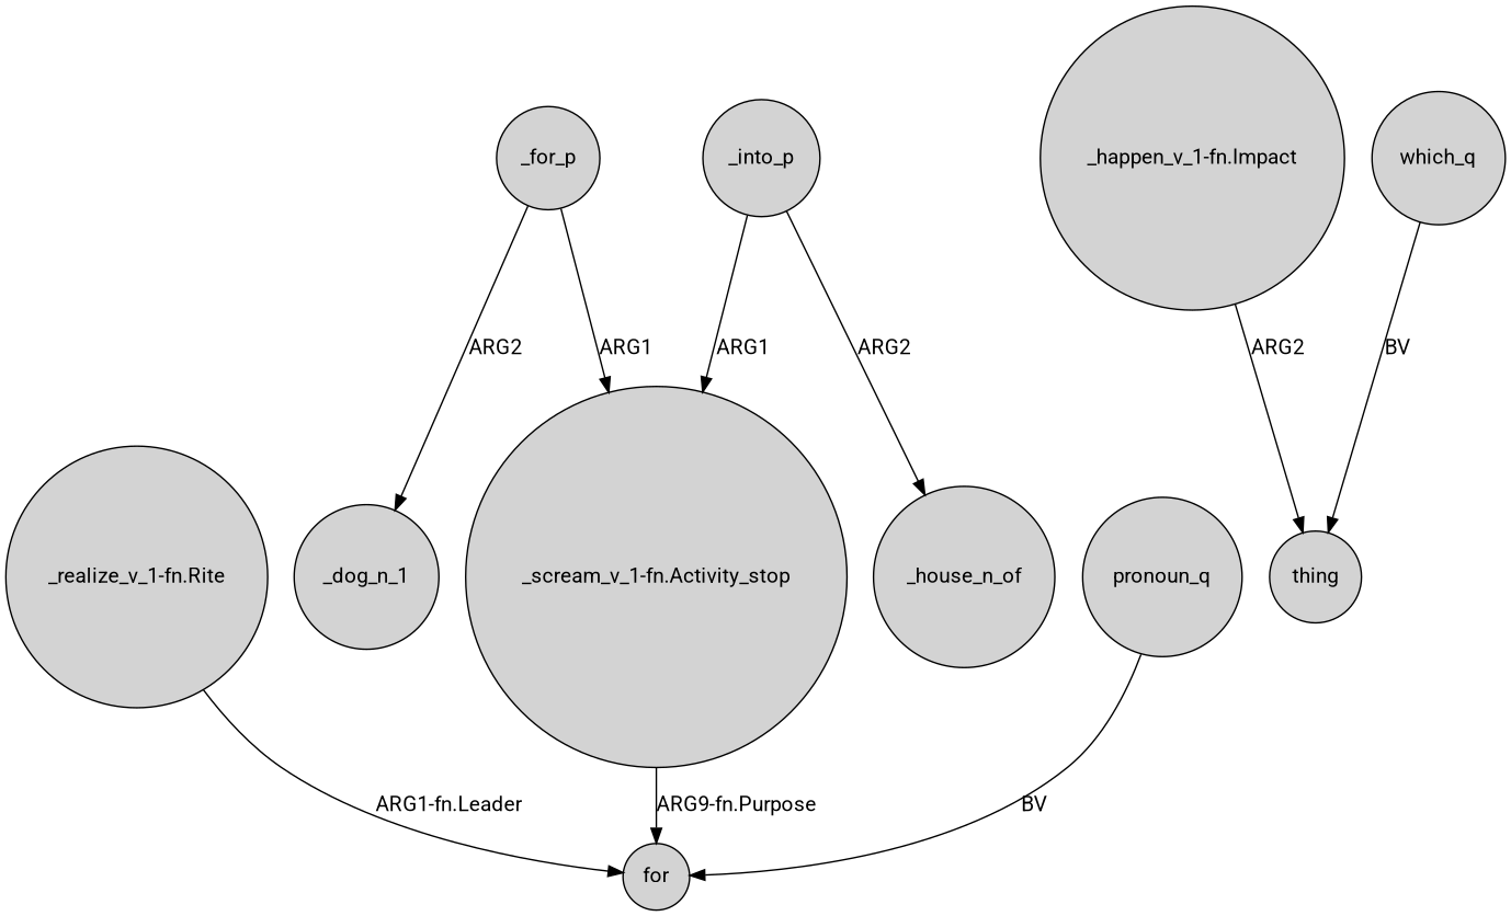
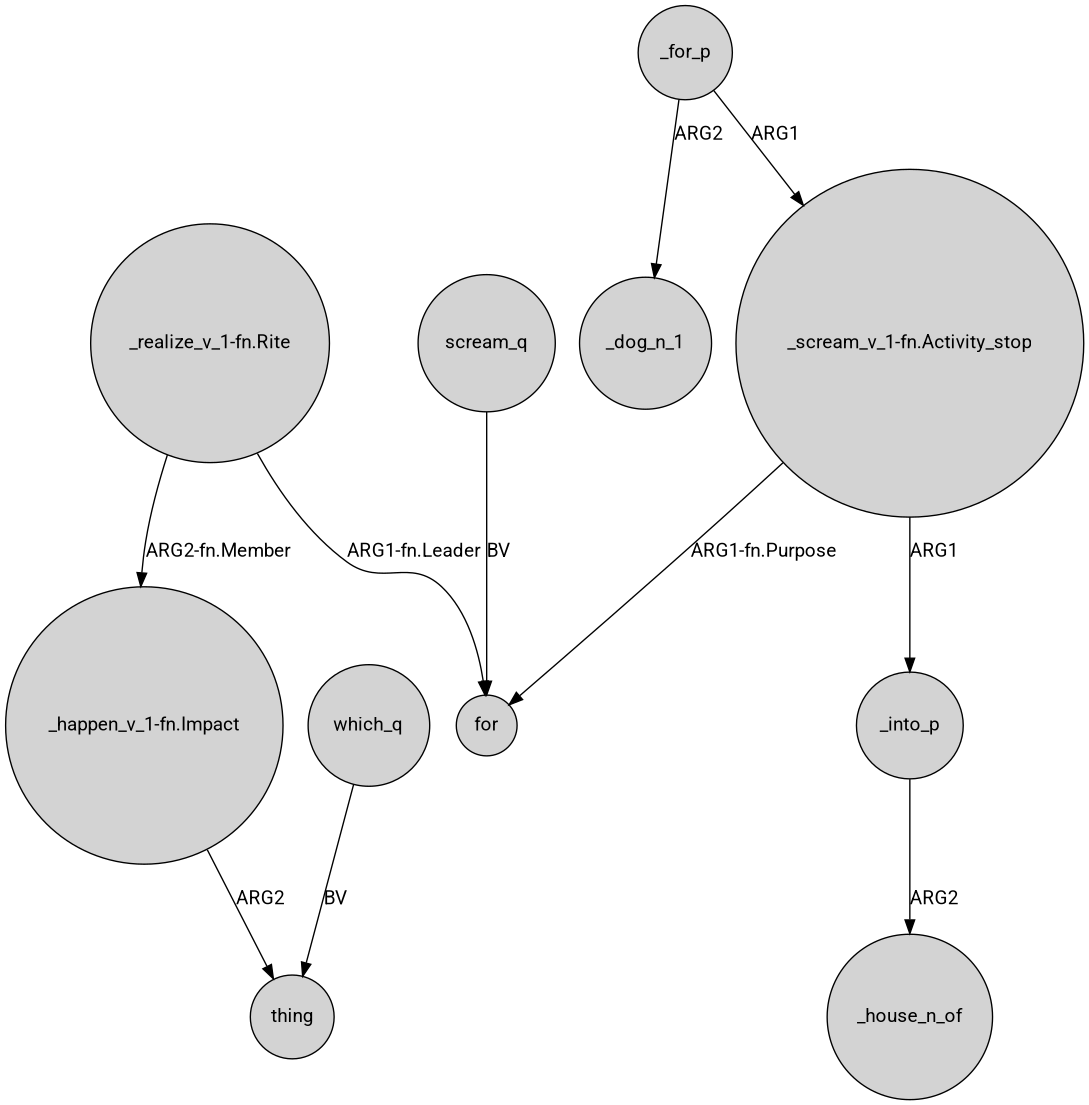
  digraph {
    fontname=Roboto
    node [fontname=Roboto shape=circle style=filled]
    edge [fontname=Roboto]
    "_realize_v_1-fn.Rite"
    "_happen_v_1-fn.Impact"
    n3 [label=for]
    thing
    which_q
    _for_p
    "_scream_v_1-fn.Activity_stop"
    _dog_n_1
    _into_p
    _house_n_of
-   pronoun_q
+   pronoun_q [label=scream_q]
+   "_realize_v_1-fn.Rite" -> "_happen_v_1-fn.Impact" [label="ARG2-fn.Member"]
    "_realize_v_1-fn.Rite" -> n3 [label="ARG1-fn.Leader"]
    "_happen_v_1-fn.Impact" -> thing [label=ARG2]
    which_q -> thing [label=BV]
    _for_p -> "_scream_v_1-fn.Activity_stop" [label=ARG1]
    _for_p -> _dog_n_1 [label=ARG2]
-   "_scream_v_1-fn.Activity_stop" -> n3 [label="ARG9-fn.Purpose"]
-   _into_p -> "_scream_v_1-fn.Activity_stop" [label=ARG1]
+   "_scream_v_1-fn.Activity_stop" -> n3 [label="ARG1-fn.Purpose"]
+   "_scream_v_1-fn.Activity_stop" -> _into_p [label=ARG1]
    _into_p -> _house_n_of [label=ARG2]
    pronoun_q -> n3 [label=BV]
  }
